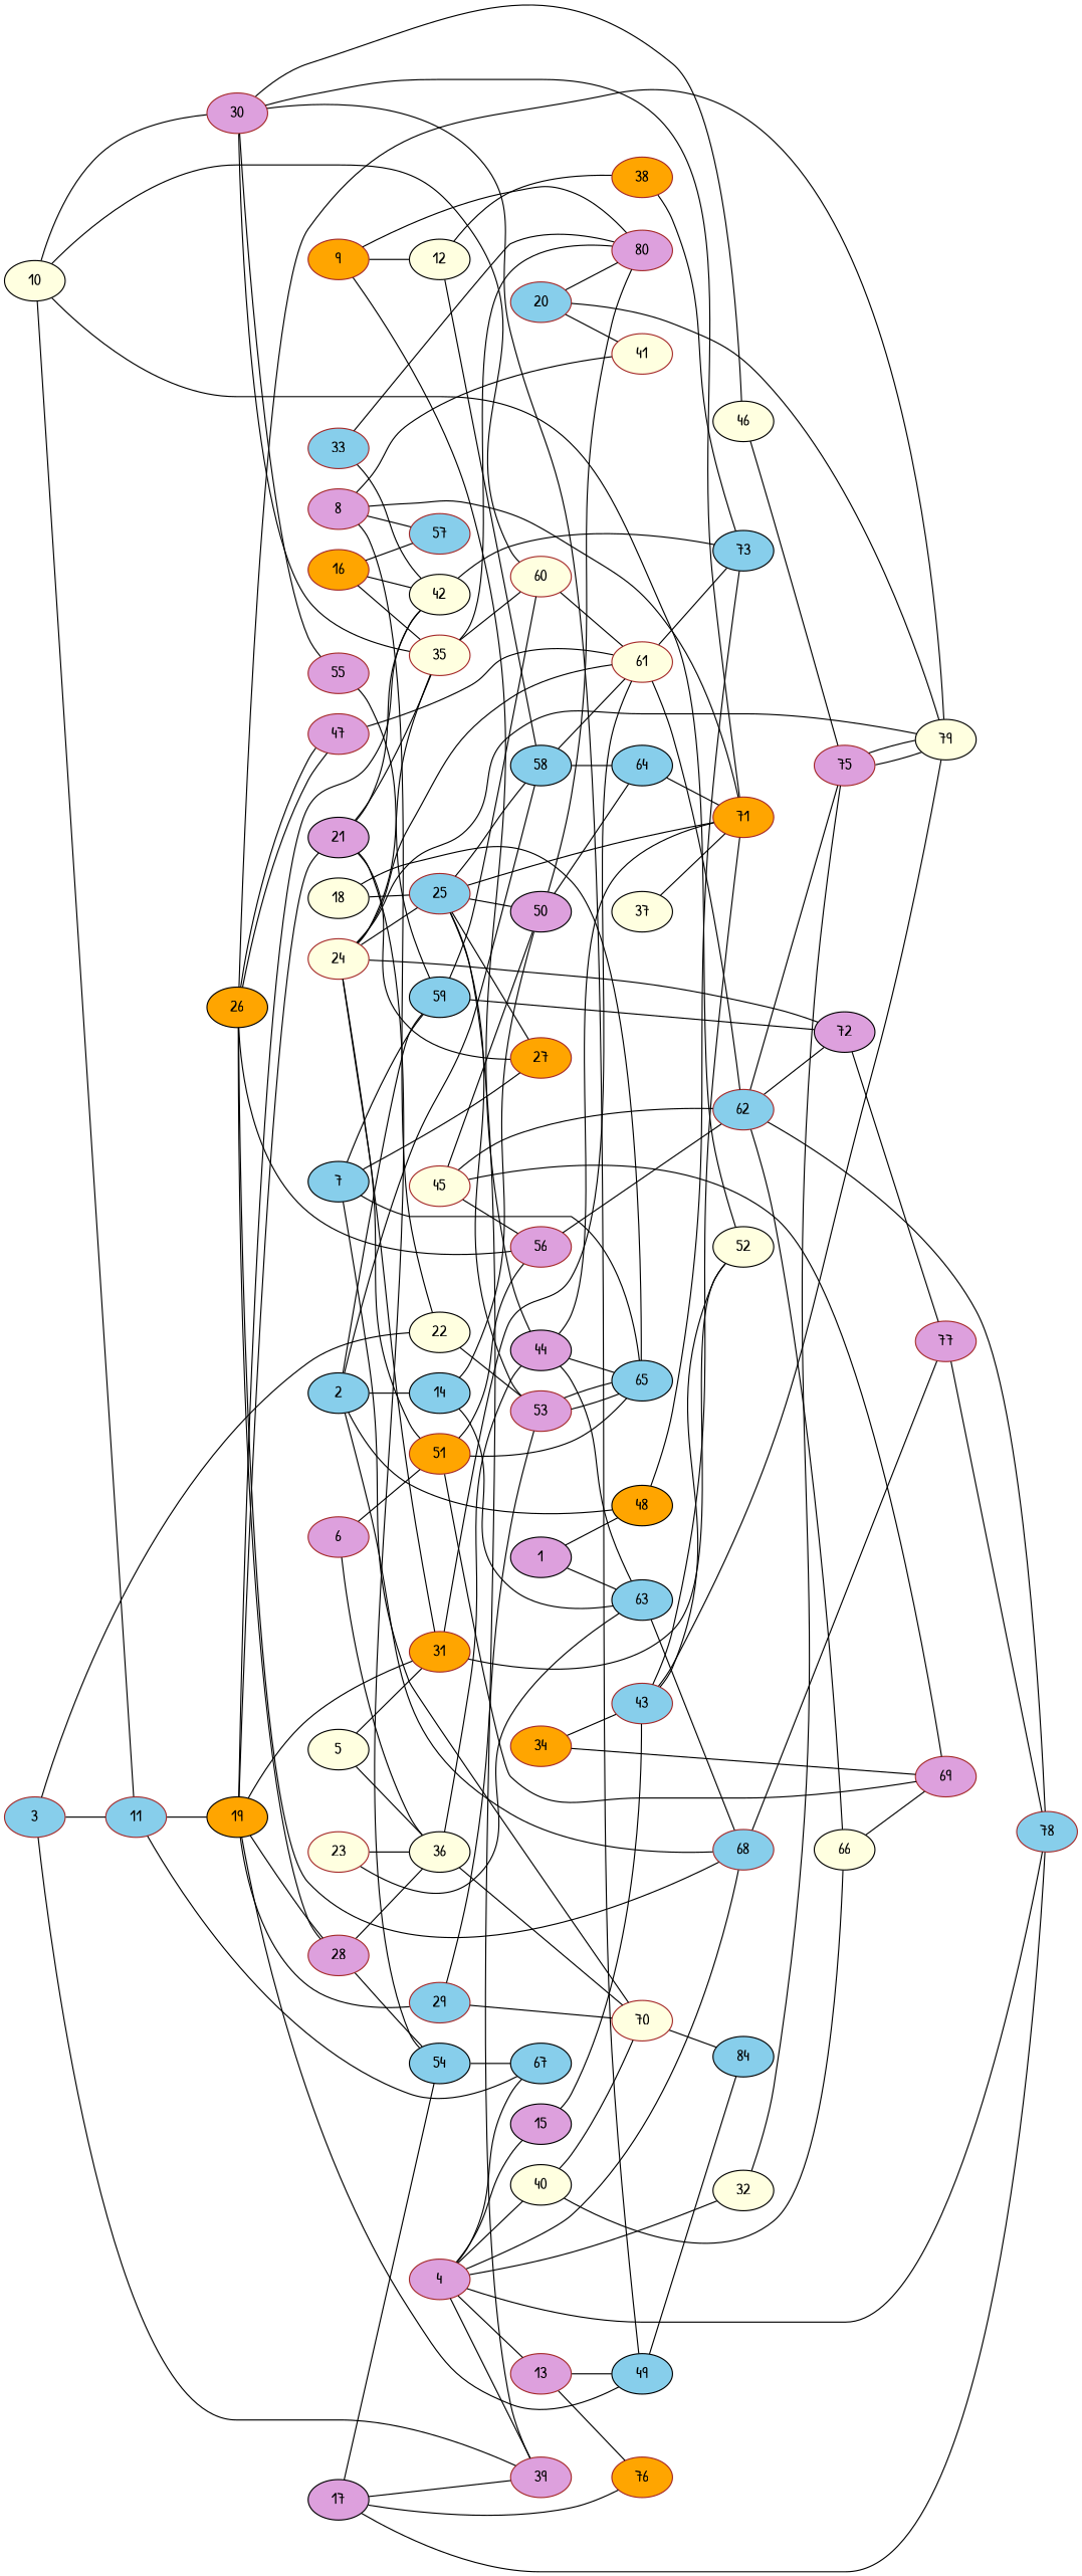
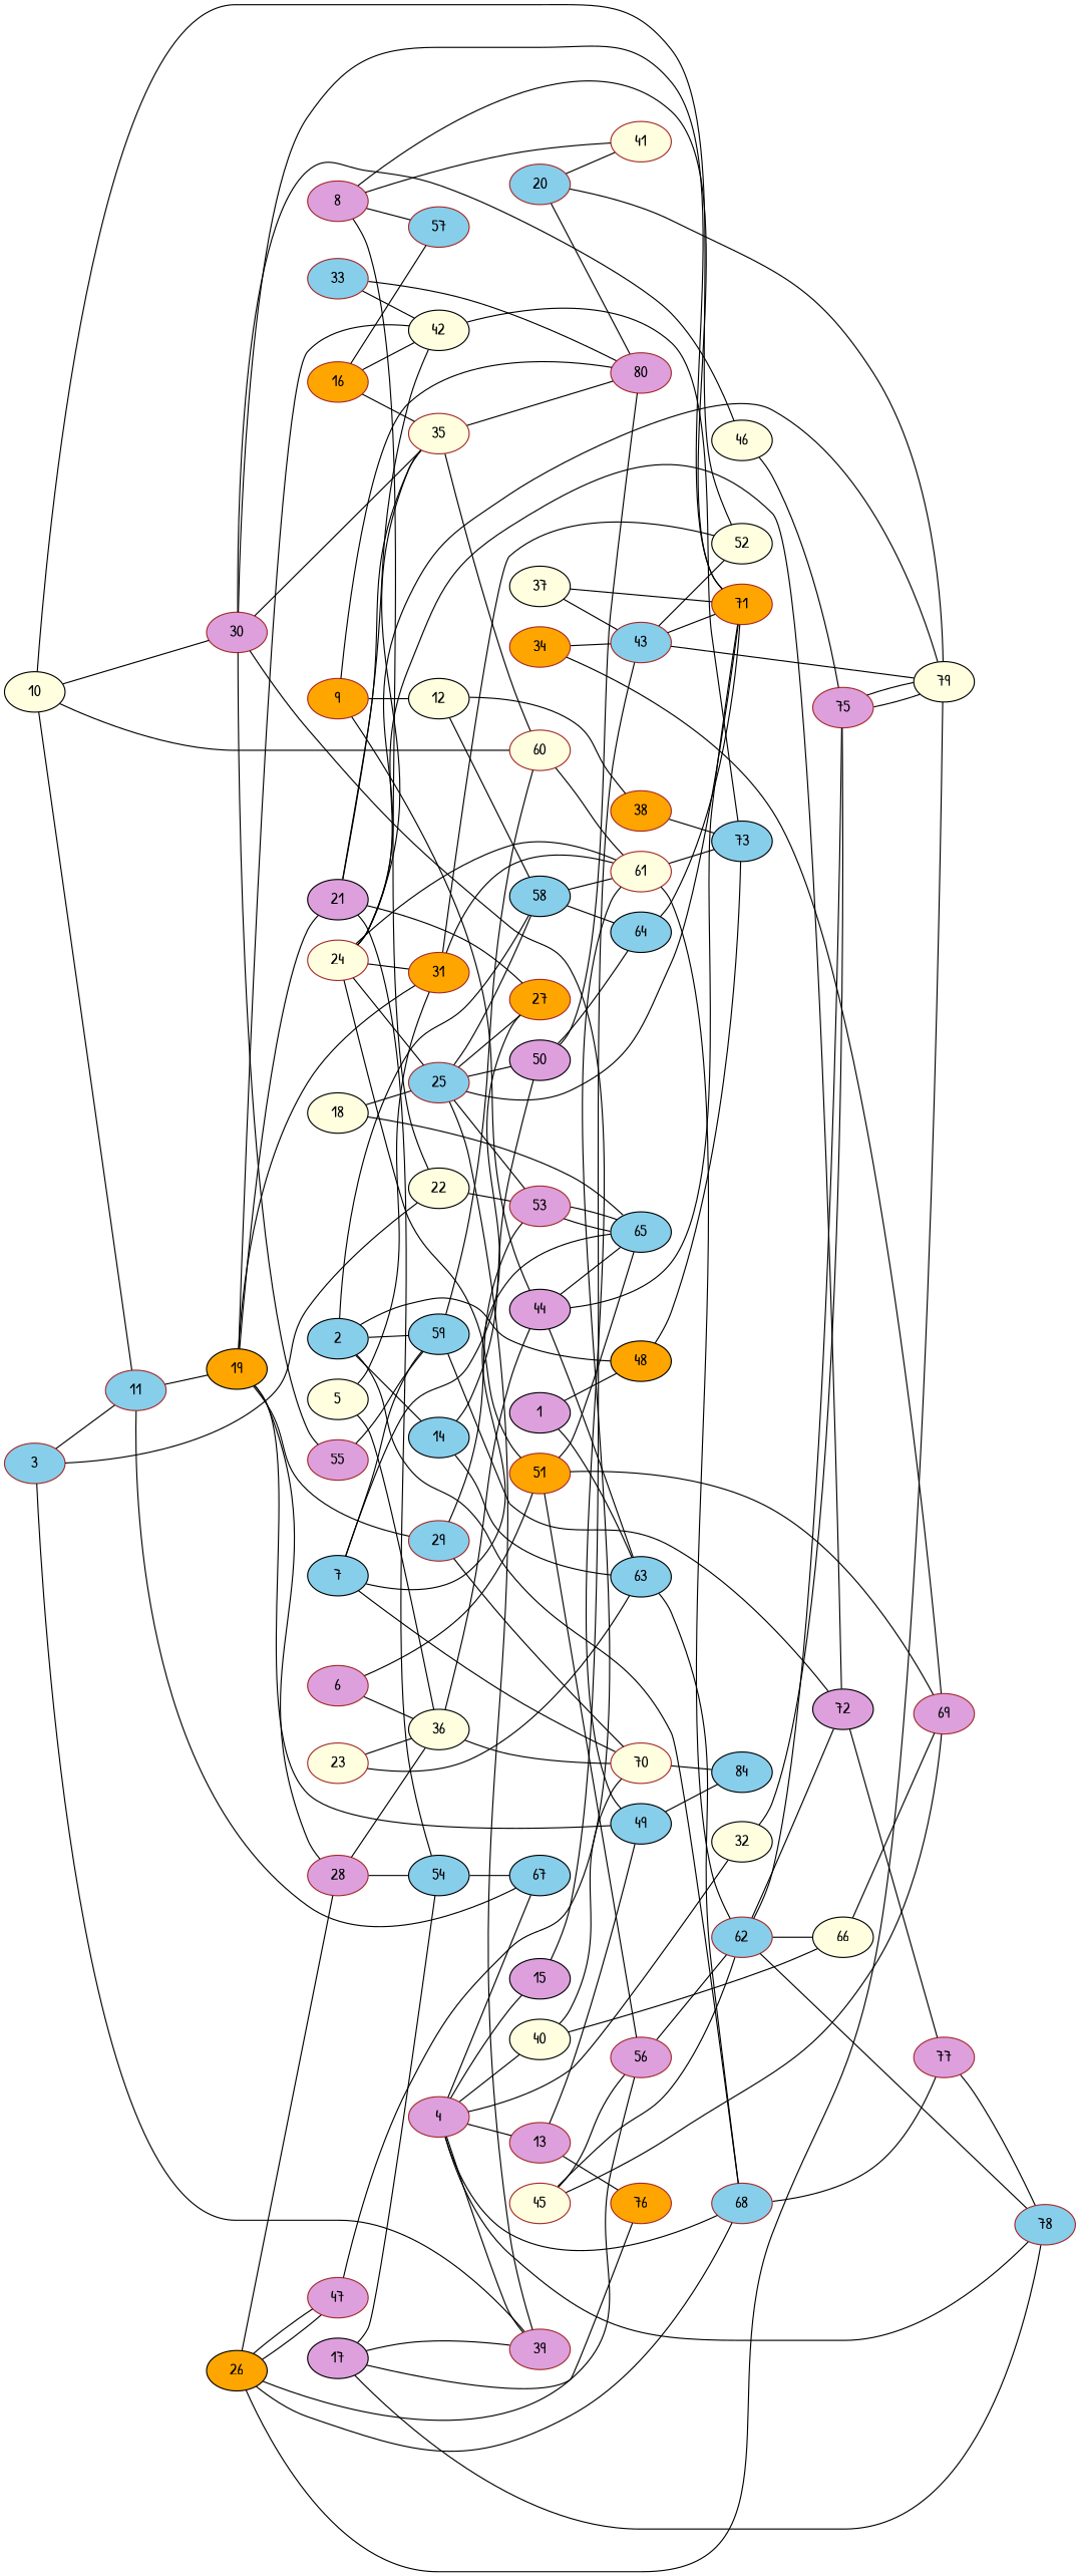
  graph {
    fontname="Patrick Hand"
    rankdir=LR
    node [color=brown fillcolor=skyblue fontname="Patrick Hand" style=filled]
    edge [fontname="Patrick Hand"]
    1 [color=black fillcolor=plum]
    48 [color=black fillcolor=orange]
    63 [color=black]
    73 [color=black]
    68
    2 [color=black]
    14 [color=black]
    58 [color=black]
    59 [color=black]
    50 [color=black fillcolor=plum]
    61 [fillcolor=lightyellow]
    64 [color=black]
    60 [fillcolor=lightyellow]
    72 [color=black fillcolor=plum]
    77 [fillcolor=plum]
    3
    11
    22 [color=black fillcolor=lightyellow]
    39 [fillcolor=plum]
    67 [color=black]
    19 [color=black fillcolor=orange]
    53 [fillcolor=plum]
    4 [fillcolor=plum]
    13 [fillcolor=plum]
    15 [color=black fillcolor=plum]
    32 [color=black fillcolor=lightyellow]
    40 [color=black fillcolor=lightyellow]
    78
    49 [color=black]
    76 [fillcolor=orange]
    43
    75 [fillcolor=plum]
    70 [fillcolor=lightyellow]
    66 [color=black fillcolor=lightyellow]
    5 [color=black fillcolor=lightyellow]
    31 [fillcolor=orange]
    36 [color=black fillcolor=lightyellow]
    52 [color=black fillcolor=lightyellow]
    44 [color=black fillcolor=plum]
    6 [fillcolor=plum]
    51 [fillcolor=orange]
    65 [color=black]
    56 [fillcolor=plum]
    69 [fillcolor=plum]
    7 [color=black]
    27 [fillcolor=orange]
    n47 [color=black label=84]
    8 [fillcolor=plum]
    41 [fillcolor=lightyellow]
    57
    71 [fillcolor=orange]
    9 [fillcolor=orange]
    12 [color=black fillcolor=lightyellow]
    80 [fillcolor=plum]
    38 [fillcolor=orange]
    10 [color=black fillcolor=lightyellow]
    30 [fillcolor=plum]
    35 [fillcolor=lightyellow]
    46 [color=black fillcolor=lightyellow]
    55 [fillcolor=plum]
    42 [color=black fillcolor=lightyellow]
    21 [color=black fillcolor=plum]
    28 [fillcolor=plum]
    29
    79 [color=black fillcolor=lightyellow]
    16 [fillcolor=orange]
    17 [color=black fillcolor=plum]
    54 [color=black]
    18 [color=black fillcolor=lightyellow]
    25
    20
    23 [fillcolor=lightyellow]
    24 [fillcolor=lightyellow]
    62
    26 [color=black fillcolor=orange]
    47 [fillcolor=plum]
    33
    34 [fillcolor=orange]
    37 [color=black fillcolor=lightyellow]
    45 [fillcolor=lightyellow]
    1 -- 48
    1 -- 63
    48 -- 73
    63 -- 68
    68 -- 77
    2 -- 48
    2 -- 68
    2 -- 14
    2 -- 58
    2 -- 59
    14 -- 63
    14 -- 50
    58 -- 61
    58 -- 64
    59 -- 60
    59 -- 72
    50 -- 64
    50 -- 80
    61 -- 73
    61 -- 62
    64 -- 71
    60 -- 61
    72 -- 77
    77 -- 78
    3 -- 11
    3 -- 22
    3 -- 39
    11 -- 67
    11 -- 19
    22 -- 53
    19 -- 49
    19 -- 31
    19 -- 42
    19 -- 21
    19 -- 28
    19 -- 29
    53 -- 65
    53 -- 65
    4 -- 68
    4 -- 39
    4 -- 67
    4 -- 13
    4 -- 15
    4 -- 32
    4 -- 40
    4 -- 78
    13 -- 49
    13 -- 76
    15 -- 43
    32 -- 75
    40 -- 70
    40 -- 66
    49 -- n47
    43 -- 52
    43 -- 71
    43 -- 79
    75 -- 79
    75 -- 79
    70 -- n47
    66 -- 69
    5 -- 31
    5 -- 36
    31 -- 61
    31 -- 52
    36 -- 70
    36 -- 44
    44 -- 63
    44 -- 65
    44 -- 71
    6 -- 36
    6 -- 51
    51 -- 65
    51 -- 56
    51 -- 69
    56 -- 62
    7 -- 59
    7 -- 70
    7 -- 65
    7 -- 27
    8 -- 22
    8 -- 41
    8 -- 57
    8 -- 71
    9 -- 44
    9 -- 12
    9 -- 80
    12 -- 58
    12 -- 38
    38 -- 73
    10 -- 60
    10 -- 11
    10 -- 52
    10 -- 30
    30 -- 49
    30 -- 71
    30 -- 35
    30 -- 46
    30 -- 55
    35 -- 60
    35 -- 80
    46 -- 75
    55 -- 59
    42 -- 73
    21 -- 27
    21 -- 35
    21 -- 42
    21 -- 54
    28 -- 36
    28 -- 54
    29 -- 53
    29 -- 70
    16 -- 57
    16 -- 35
    16 -- 42
    17 -- 39
    17 -- 78
    17 -- 76
    17 -- 54
    54 -- 67
    18 -- 65
    18 -- 25
    25 -- 58
    25 -- 50
    25 -- 39
    25 -- 53
    25 -- 27
    25 -- 71
    20 -- 41
    20 -- 80
    20 -- 79
    23 -- 63
    23 -- 36
    24 -- 61
    24 -- 72
    24 -- 31
    24 -- 51
    24 -- 35
    24 -- 79
    24 -- 25
    62 -- 72
    62 -- 78
    62 -- 75
    62 -- 66
    26 -- 68
    26 -- 56
    26 -- 28
    26 -- 79
    26 -- 47
    26 -- 47
    47 -- 61
    33 -- 80
    33 -- 42
    34 -- 43
    34 -- 69
+   37 -- 43
    37 -- 71
-   45 -- 50
    45 -- 56
    45 -- 69
    45 -- 62
  }
